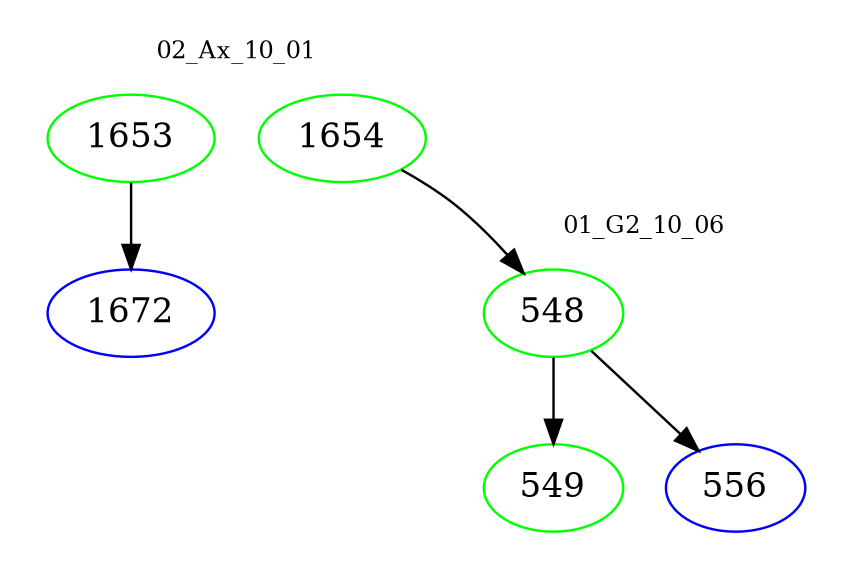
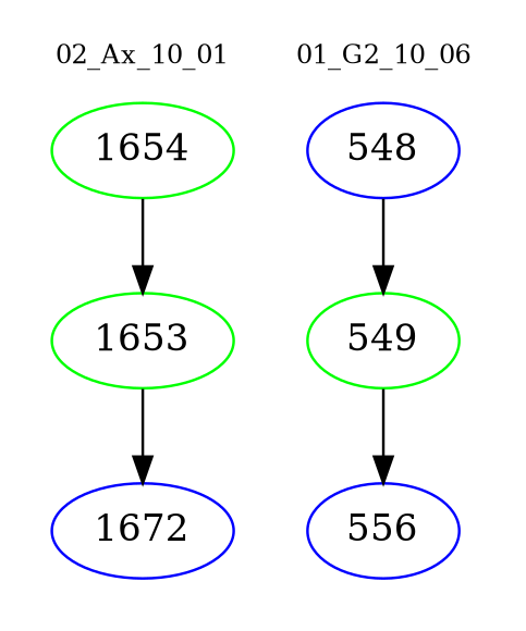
  digraph {
    node [color=green]
    edge [color=black]
    n1 [label=1654]
    n2 [label=1653]
    n3 [color=blue label=1672]
    n4 [label=549]
-   n5 [label=548]
+   n5 [color=blue label=548]
    n6 [color=blue label=556]
    subgraph cluster_1 {
      color=white
      fontsize=10
      label="02_Ax_10_01"
      n1
      n2
      n3
    }
    subgraph cluster_2 {
      color=white
      fontsize=10
      label="01_G2_10_06"
      n4
      n5
      n6
    }
-   n1 -> n5
+   n1 -> n2
    n2 -> n3
    n5 -> n4
-   n5 -> n6
+   n4 -> n6
  }
